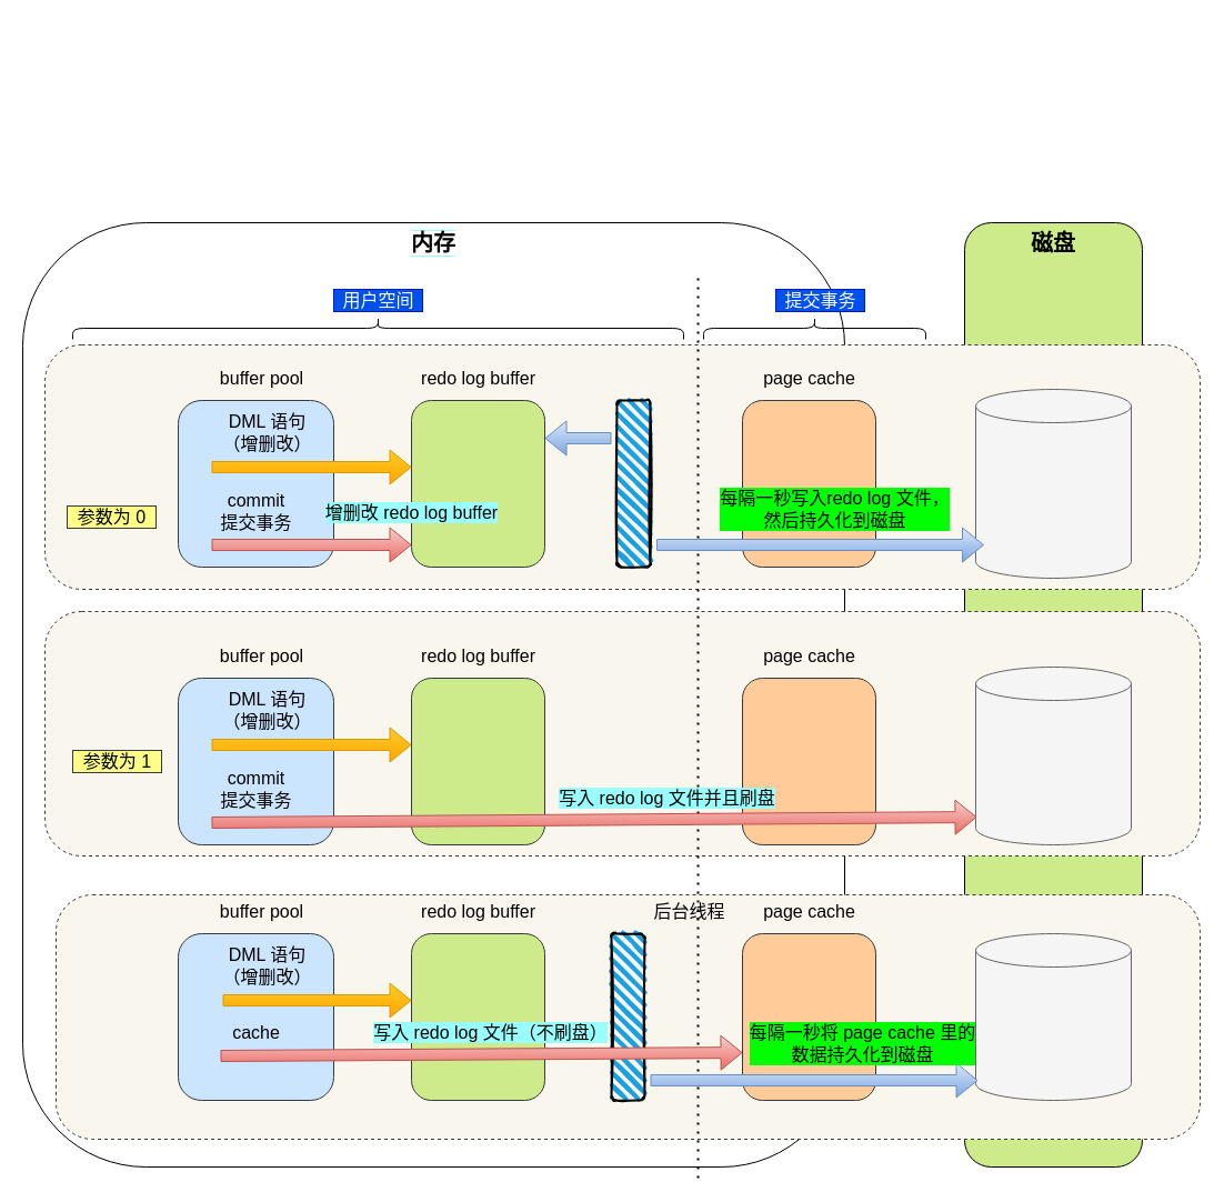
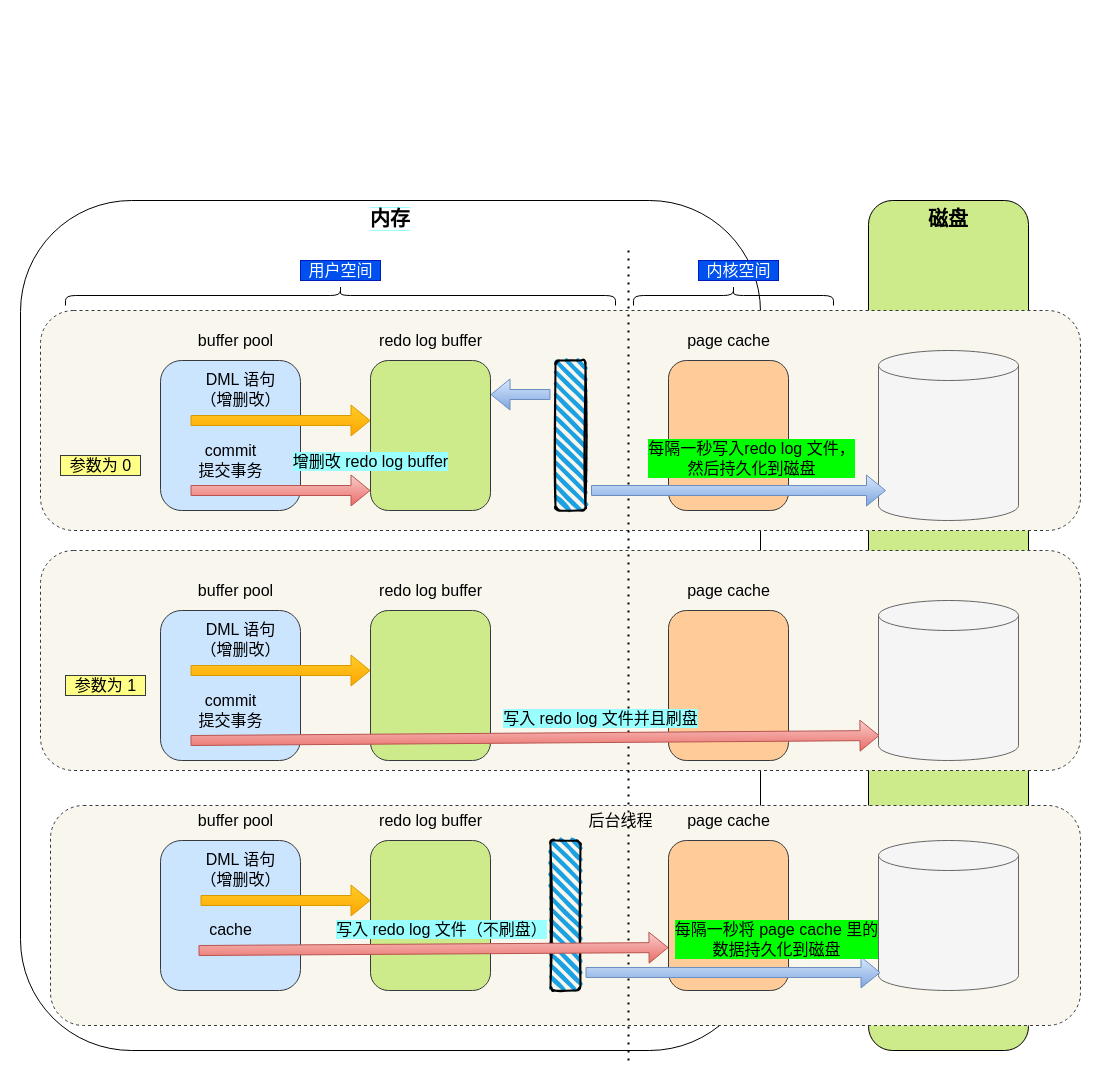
  <mxCell id="0" />
  <mxCell id="1" parent="0" />
  <mxCell id="2" value="&lt;font style=&quot;font-size: 20px;&quot;&gt;&lt;b&gt;磁盘&lt;/b&gt;&lt;/font&gt;" style="rounded=1;whiteSpace=wrap;html=1;fontSize=16;verticalAlign=top;fillColor=#cdeb8b;" vertex="1" parent="1"><mxGeometry x="868" y="200" width="160" height="850" as="geometry" /></mxCell>
  <mxCell id="3" value="&lt;font style=&quot;font-size: 20px;&quot; color=&quot;#000000&quot;&gt;&lt;b style=&quot;background-color: rgb(255, 255, 255);&quot;&gt;内存&lt;/b&gt;&lt;/font&gt;" style="rounded=1;whiteSpace=wrap;html=1;labelBackgroundColor=#99FFFF;fontSize=16;fontColor=#99FFFF;strokeColor=default;fillColor=default;verticalAlign=top;" vertex="1" parent="1"><mxGeometry x="20" y="200" width="740" height="850" as="geometry" /></mxCell>
  <mxCell id="4" value="" style="rounded=1;whiteSpace=wrap;html=1;labelBackgroundColor=#99FFFF;fontSize=16;dashed=1;fillColor=#f9f7ed;strokeColor=#36393d;" vertex="1" parent="1"><mxGeometry x="50" y="805" width="1030" height="220" as="geometry" /></mxCell>
  <mxCell id="5" value="" style="rounded=1;whiteSpace=wrap;html=1;labelBackgroundColor=#99FFFF;fontSize=16;dashed=1;fillColor=#f9f7ed;strokeColor=#36393d;" vertex="1" parent="1"><mxGeometry x="40" y="550" width="1040" height="220" as="geometry" /></mxCell>
  <mxCell id="6" value="" style="rounded=1;whiteSpace=wrap;html=1;labelBackgroundColor=#99FFFF;fontSize=16;dashed=1;fillColor=#f9f7ed;strokeColor=#36393d;" vertex="1" parent="1"><mxGeometry x="40" y="310" width="1040" height="220" as="geometry" /></mxCell>
  <mxCell id="7" value="" style="rounded=1;whiteSpace=wrap;html=1;fontSize=16;fillColor=#cce5ff;strokeColor=#36393d;" vertex="1" parent="1"><mxGeometry x="160" y="360" width="140" height="150" as="geometry" /></mxCell>
  <mxCell id="8" value="&lt;span style=&quot;&quot;&gt;redo log buffer&lt;/span&gt;" style="text;html=1;align=center;verticalAlign=middle;resizable=0;points=[];autosize=1;strokeColor=none;fillColor=none;fontSize=16;" vertex="1" parent="1"><mxGeometry x="370" y="330" width="120" height="20" as="geometry" /></mxCell>
  <mxCell id="9" value="buffer pool" style="text;html=1;align=center;verticalAlign=middle;resizable=0;points=[];autosize=1;strokeColor=none;fillColor=none;fontSize=16;" vertex="1" parent="1"><mxGeometry x="190" y="330" width="90" height="20" as="geometry" /></mxCell>
  <mxCell id="10" value="" style="rounded=1;whiteSpace=wrap;html=1;fontSize=16;fillColor=#cdeb8b;strokeColor=#36393d;" vertex="1" parent="1"><mxGeometry x="370" y="360" width="120" height="150" as="geometry" /></mxCell>
  <mxCell id="11" value="DML 语句&lt;br&gt;（增删改）" style="text;html=1;align=center;verticalAlign=middle;resizable=0;points=[];autosize=1;strokeColor=none;fillColor=none;fontSize=16;" vertex="1" parent="1"><mxGeometry x="190" y="369" width="100" height="40" as="geometry" /></mxCell>
  <mxCell id="12" value="" style="shape=flexArrow;endArrow=classic;html=1;rounded=0;fontSize=16;fillColor=#f8cecc;gradientColor=#ea6b66;strokeColor=#b85450;" edge="1" parent="1"><mxGeometry width="50" height="50" relative="1" as="geometry"><mxPoint x="190" y="490" as="sourcePoint" /><mxPoint x="370" y="490" as="targetPoint" /></mxGeometry></mxCell>
  <mxCell id="13" value="commit&lt;br&gt;提交事务" style="text;html=1;align=center;verticalAlign=middle;resizable=0;points=[];autosize=1;strokeColor=none;fillColor=none;fontSize=16;" vertex="1" parent="1"><mxGeometry x="190" y="440" width="80" height="40" as="geometry" /></mxCell>
  <mxCell id="14" value="" style="shape=cylinder3;whiteSpace=wrap;html=1;boundedLbl=1;backgroundOutline=1;size=15;fontSize=16;fillColor=#f5f5f5;fontColor=#333333;strokeColor=#666666;" vertex="1" parent="1"><mxGeometry x="878" y="350" width="140" height="170" as="geometry" /></mxCell>
  <mxCell id="15" value="" style="shape=cylinder3;whiteSpace=wrap;html=1;boundedLbl=1;backgroundOutline=1;size=15;fontSize=16;fillColor=#f5f5f5;fontColor=#333333;strokeColor=#666666;" vertex="1" parent="1"><mxGeometry x="878" y="600" width="140" height="160" as="geometry" /></mxCell>
  <mxCell id="16" value="" style="shape=cylinder3;whiteSpace=wrap;html=1;boundedLbl=1;backgroundOutline=1;size=15;fontSize=16;fillColor=#f5f5f5;fontColor=#333333;strokeColor=#666666;" vertex="1" parent="1"><mxGeometry x="878" y="840" width="140" height="150" as="geometry" /></mxCell>
  <mxCell id="17" value="" style="rounded=1;whiteSpace=wrap;html=1;fontSize=16;fillColor=#ffcc99;strokeColor=#36393d;" vertex="1" parent="1"><mxGeometry x="668" y="360" width="120" height="150" as="geometry" /></mxCell>
  <mxCell id="18" value="page cache" style="text;html=1;align=center;verticalAlign=middle;resizable=0;points=[];autosize=1;strokeColor=none;fillColor=none;fontSize=16;" vertex="1" parent="1"><mxGeometry x="678" y="330" width="100" height="20" as="geometry" /></mxCell>
  <mxCell id="19" value="" style="rounded=1;whiteSpace=wrap;html=1;fontSize=16;fillColor=#cce5ff;strokeColor=#36393d;" vertex="1" parent="1"><mxGeometry x="160" y="610" width="140" height="150" as="geometry" /></mxCell>
  <mxCell id="20" value="&lt;span style=&quot;&quot;&gt;redo log buffer&lt;/span&gt;" style="text;html=1;align=center;verticalAlign=middle;resizable=0;points=[];autosize=1;strokeColor=none;fillColor=none;fontSize=16;" vertex="1" parent="1"><mxGeometry x="370" y="580" width="120" height="20" as="geometry" /></mxCell>
  <mxCell id="21" value="buffer pool" style="text;html=1;align=center;verticalAlign=middle;resizable=0;points=[];autosize=1;strokeColor=none;fillColor=none;fontSize=16;" vertex="1" parent="1"><mxGeometry x="190" y="580" width="90" height="20" as="geometry" /></mxCell>
  <mxCell id="22" value="" style="rounded=1;whiteSpace=wrap;html=1;fontSize=16;fillColor=#cdeb8b;strokeColor=#36393d;" vertex="1" parent="1"><mxGeometry x="370" y="610" width="120" height="150" as="geometry" /></mxCell>
  <mxCell id="23" value="DML 语句&lt;br&gt;（增删改）" style="text;html=1;align=center;verticalAlign=middle;resizable=0;points=[];autosize=1;strokeColor=none;fillColor=none;fontSize=16;" vertex="1" parent="1"><mxGeometry x="190" y="619" width="100" height="40" as="geometry" /></mxCell>
  <mxCell id="24" value="commit&lt;br&gt;提交事务" style="text;html=1;align=center;verticalAlign=middle;resizable=0;points=[];autosize=1;strokeColor=none;fillColor=none;fontSize=16;" vertex="1" parent="1"><mxGeometry x="190" y="690" width="80" height="40" as="geometry" /></mxCell>
  <mxCell id="25" value="" style="rounded=1;whiteSpace=wrap;html=1;fontSize=16;fillColor=#ffcc99;strokeColor=#36393d;" vertex="1" parent="1"><mxGeometry x="668" y="610" width="120" height="150" as="geometry" /></mxCell>
  <mxCell id="26" value="page cache" style="text;html=1;align=center;verticalAlign=middle;resizable=0;points=[];autosize=1;strokeColor=none;fillColor=none;fontSize=16;" vertex="1" parent="1"><mxGeometry x="678" y="580" width="100" height="20" as="geometry" /></mxCell>
  <mxCell id="27" value="" style="rounded=1;whiteSpace=wrap;html=1;fontSize=16;fillColor=#cce5ff;strokeColor=#36393d;" vertex="1" parent="1"><mxGeometry x="160" y="840" width="140" height="150" as="geometry" /></mxCell>
  <mxCell id="28" value="&lt;span style=&quot;&quot;&gt;redo log buffer&lt;/span&gt;" style="text;html=1;align=center;verticalAlign=middle;resizable=0;points=[];autosize=1;strokeColor=none;fillColor=none;fontSize=16;" vertex="1" parent="1"><mxGeometry x="370" y="810" width="120" height="20" as="geometry" /></mxCell>
  <mxCell id="29" value="buffer pool" style="text;html=1;align=center;verticalAlign=middle;resizable=0;points=[];autosize=1;strokeColor=none;fillColor=none;fontSize=16;" vertex="1" parent="1"><mxGeometry x="190" y="810" width="90" height="20" as="geometry" /></mxCell>
  <mxCell id="30" value="" style="rounded=1;whiteSpace=wrap;html=1;fontSize=16;fillColor=#cdeb8b;strokeColor=#36393d;" vertex="1" parent="1"><mxGeometry x="370" y="840" width="120" height="150" as="geometry" /></mxCell>
  <mxCell id="31" value="DML 语句&lt;br&gt;（增删改）" style="text;html=1;align=center;verticalAlign=middle;resizable=0;points=[];autosize=1;strokeColor=none;fillColor=none;fontSize=16;" vertex="1" parent="1"><mxGeometry x="190" y="849" width="100" height="40" as="geometry" /></mxCell>
  <mxCell id="32" value="cache" style="text;html=1;align=center;verticalAlign=middle;resizable=0;points=[];autosize=1;strokeColor=none;fillColor=none;fontSize=16;" vertex="1" parent="1"><mxGeometry x="195" y="919" width="70" height="20" as="geometry" /></mxCell>
  <mxCell id="33" value="" style="rounded=1;whiteSpace=wrap;html=1;fontSize=16;fillColor=#ffcc99;strokeColor=#36393d;" vertex="1" parent="1"><mxGeometry x="668" y="840" width="120" height="150" as="geometry" /></mxCell>
  <mxCell id="34" value="page cache" style="text;html=1;align=center;verticalAlign=middle;resizable=0;points=[];autosize=1;strokeColor=none;fillColor=none;fontSize=16;" vertex="1" parent="1"><mxGeometry x="678" y="810" width="100" height="20" as="geometry" /></mxCell>
  <mxCell id="35" value="" style="shape=flexArrow;endArrow=classic;html=1;rounded=0;fontSize=16;fillColor=#ffcd28;gradientColor=#ffa500;strokeColor=#d79b00;" edge="1" parent="1"><mxGeometry width="50" height="50" relative="1" as="geometry"><mxPoint x="190" y="420" as="sourcePoint" /><mxPoint x="370" y="420" as="targetPoint" /></mxGeometry></mxCell>
  <mxCell id="36" value="" style="shape=flexArrow;endArrow=classic;html=1;rounded=0;fontSize=16;fillColor=#ffcd28;gradientColor=#ffa500;strokeColor=#d79b00;" edge="1" parent="1"><mxGeometry width="50" height="50" relative="1" as="geometry"><mxPoint x="190" y="670" as="sourcePoint" /><mxPoint x="370" y="670" as="targetPoint" /></mxGeometry></mxCell>
  <mxCell id="37" value="" style="shape=flexArrow;endArrow=classic;html=1;rounded=0;fontSize=16;fillColor=#ffcd28;gradientColor=#ffa500;strokeColor=#d79b00;" edge="1" parent="1"><mxGeometry width="50" height="50" relative="1" as="geometry"><mxPoint x="200" y="900" as="sourcePoint" /><mxPoint x="370" y="900" as="targetPoint" /></mxGeometry></mxCell>
  <mxCell id="38" value="参数为 0" style="text;html=1;align=center;verticalAlign=middle;resizable=0;points=[];autosize=1;strokeColor=#36393d;fillColor=#ffff88;fontSize=16;" vertex="1" parent="1"><mxGeometry x="60" y="455" width="80" height="20" as="geometry" /></mxCell>
  <mxCell id="39" value="参数为 1" style="text;html=1;align=center;verticalAlign=middle;resizable=0;points=[];autosize=1;strokeColor=#36393d;fillColor=#ffff88;fontSize=16;" vertex="1" parent="1"><mxGeometry x="65" y="675" width="80" height="20" as="geometry" /></mxCell>
  <mxCell id="40" value="&lt;span style=&quot;&quot;&gt;增删改 redo log buffer&lt;/span&gt;" style="edgeLabel;html=1;align=center;verticalAlign=middle;resizable=0;points=[];fontSize=16;labelBackgroundColor=#99FFFF;" vertex="1" connectable="0" parent="1"><mxGeometry x="369.995" y="460" as="geometry" /></mxCell>
  <mxCell id="41" value="" style="endArrow=none;dashed=1;html=1;dashPattern=1 3;strokeWidth=2;rounded=0;labelBackgroundColor=#99FFFF;fontSize=16;fontColor=#99FFFF;" edge="1" parent="1"><mxGeometry width="50" height="50" relative="1" as="geometry"><mxPoint x="628" y="1060" as="sourcePoint" /><mxPoint x="628" y="250" as="targetPoint" /></mxGeometry></mxCell>
  <mxCell id="42" value="" style="shape=curlyBracket;whiteSpace=wrap;html=1;rounded=1;flipH=1;labelBackgroundColor=#99FFFF;fontSize=16;fontColor=#99FFFF;rotation=-90;strokeColor=default;fillColor=default;" vertex="1" parent="1"><mxGeometry x="330" y="20" width="20" height="550" as="geometry" /></mxCell>
  <mxCell id="43" value="用户空间" style="text;html=1;align=center;verticalAlign=middle;resizable=0;points=[];autosize=1;strokeColor=#001DBC;fillColor=#0050ef;fontSize=16;fontColor=#ffffff;" vertex="1" parent="1"><mxGeometry x="300" y="260" width="80" height="20" as="geometry" /></mxCell>
  <mxCell id="44" value="" style="shape=curlyBracket;whiteSpace=wrap;html=1;rounded=1;flipH=1;labelBackgroundColor=#99FFFF;fontSize=16;fontColor=#99FFFF;rotation=-90;strokeColor=default;fillColor=default;" vertex="1" parent="1"><mxGeometry x="723" y="195" width="20" height="200" as="geometry" /></mxCell>
- <mxCell id="45" value="提交事务" style="text;html=1;align=center;verticalAlign=middle;resizable=0;points=[];autosize=1;strokeColor=#001DBC;fillColor=#0050ef;fontSize=16;fontColor=#ffffff;" vertex="1" parent="1"><mxGeometry x="698" y="260" width="80" height="20" as="geometry" /></mxCell>
+ <mxCell id="45" value="内核空间" style="text;html=1;align=center;verticalAlign=middle;resizable=0;points=[];autosize=1;strokeColor=#001DBC;fillColor=#0050ef;fontSize=16;fontColor=#ffffff;" vertex="1" parent="1"><mxGeometry x="698" y="260" width="80" height="20" as="geometry" /></mxCell>
  <mxCell id="46" value="" style="rounded=1;whiteSpace=wrap;html=1;strokeWidth=2;fillWeight=4;hachureGap=8;hachureAngle=45;fillColor=#1ba1e2;sketch=1;" vertex="1" parent="1"><mxGeometry x="555" y="360" width="30" height="150" as="geometry" /></mxCell>
  <mxCell id="47" value="后台线程" style="text;html=1;align=center;verticalAlign=middle;resizable=0;points=[];autosize=1;strokeColor=none;fillColor=none;fontSize=16;" vertex="1" parent="1"><mxGeometry x="580" y="810" width="80" height="20" as="geometry" /></mxCell>
  <mxCell id="48" value="" style="shape=flexArrow;endArrow=classic;html=1;rounded=0;fontSize=16;fillColor=#f8cecc;gradientColor=#ea6b66;strokeColor=#b85450;entryX=0.007;entryY=0.844;entryDx=0;entryDy=0;entryPerimeter=0;" edge="1" parent="1" target="15"><mxGeometry width="50" height="50" relative="1" as="geometry"><mxPoint x="190" y="740" as="sourcePoint" /><mxPoint x="780" y="740" as="targetPoint" /></mxGeometry></mxCell>
  <mxCell id="49" value="&lt;span style=&quot;&quot;&gt;写入 redo log 文件并且刷盘&lt;/span&gt;" style="edgeLabel;html=1;align=center;verticalAlign=middle;resizable=0;points=[];fontSize=16;labelBackgroundColor=#99FFFF;" vertex="1" connectable="0" parent="48"><mxGeometry x="-0.036" y="3" relative="1" as="geometry"><mxPoint x="78" y="-17" as="offset" /></mxGeometry></mxCell>
  <mxCell id="50" value="" style="shape=flexArrow;endArrow=classic;html=1;rounded=0;fontSize=16;fillColor=#dae8fc;gradientColor=#7ea6e0;strokeColor=#6c8ebf;labelBackgroundColor=#99FFFF;" edge="1" parent="1"><mxGeometry width="50" height="50" relative="1" as="geometry"><mxPoint x="585" y="971.98" as="sourcePoint" /><mxPoint x="880" y="972" as="targetPoint" /></mxGeometry></mxCell>
  <mxCell id="51" value="每隔一秒将 page cache 里的&lt;br&gt;数据持久化到磁盘" style="edgeLabel;html=1;align=center;verticalAlign=middle;resizable=0;points=[];fontSize=16;labelBackgroundColor=#00FF00;" vertex="1" connectable="0" parent="50"><mxGeometry x="-0.237" y="-3" relative="1" as="geometry"><mxPoint x="78" y="-36" as="offset" /></mxGeometry></mxCell>
  <mxCell id="52" value="" style="rounded=1;whiteSpace=wrap;html=1;strokeWidth=2;fillWeight=4;hachureGap=8;hachureAngle=45;fillColor=#1ba1e2;sketch=1;" vertex="1" parent="1"><mxGeometry x="550" y="840" width="30" height="150" as="geometry" /></mxCell>
  <mxCell id="53" value="" style="shape=flexArrow;endArrow=classic;html=1;rounded=0;fontSize=16;fillColor=#f8cecc;gradientColor=#ea6b66;strokeColor=#b85450;labelBackgroundColor=#99FFFF;entryX=0;entryY=0.847;entryDx=0;entryDy=0;entryPerimeter=0;" edge="1" parent="1"><mxGeometry width="50" height="50" relative="1" as="geometry"><mxPoint x="198" y="950" as="sourcePoint" /><mxPoint x="668" y="947.05" as="targetPoint" /></mxGeometry></mxCell>
  <mxCell id="54" value="写入 redo log 文件（不刷盘）" style="edgeLabel;html=1;align=center;verticalAlign=middle;resizable=0;points=[];fontSize=16;labelBackgroundColor=#99FFFF;" vertex="1" connectable="0" parent="53"><mxGeometry x="-0.237" y="-3" relative="1" as="geometry"><mxPoint x="63" y="-23" as="offset" /></mxGeometry></mxCell>
  <mxCell id="55" value="" style="shape=flexArrow;endArrow=classic;html=1;rounded=0;fontSize=16;fillColor=#dae8fc;gradientColor=#7ea6e0;strokeColor=#6c8ebf;labelBackgroundColor=#99FFFF;" edge="1" parent="1"><mxGeometry width="50" height="50" relative="1" as="geometry"><mxPoint x="590.5" y="490" as="sourcePoint" /><mxPoint x="885.5" y="490.02" as="targetPoint" /></mxGeometry></mxCell>
  <mxCell id="56" value="每隔一秒写入redo log 文件，&lt;br&gt;然后持久化到磁盘" style="edgeLabel;html=1;align=center;verticalAlign=middle;resizable=0;points=[];fontSize=16;labelBackgroundColor=#00FF00;" vertex="1" connectable="0" parent="55"><mxGeometry x="-0.237" y="-3" relative="1" as="geometry"><mxPoint x="47" y="-36" as="offset" /></mxGeometry></mxCell>
  <mxCell id="57" value="" style="shape=flexArrow;endArrow=classic;html=1;rounded=0;fontSize=16;fillColor=#dae8fc;gradientColor=#7ea6e0;strokeColor=#6c8ebf;" edge="1" parent="1"><mxGeometry width="50" height="50" relative="1" as="geometry"><mxPoint x="550" y="394" as="sourcePoint" /><mxPoint x="490" y="394" as="targetPoint" /></mxGeometry></mxCell>
